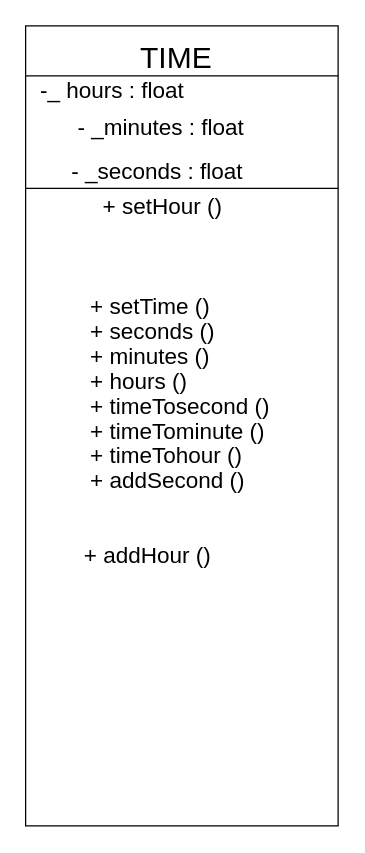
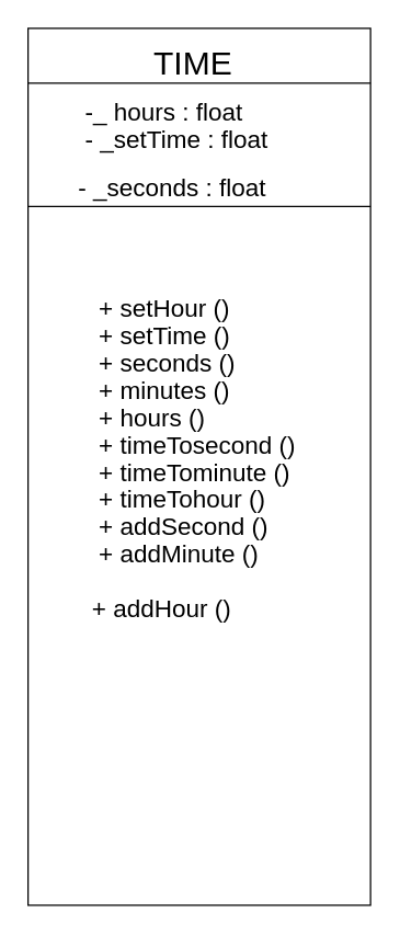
  <mxCell id="0" />
  <mxCell id="1" parent="0" />
  <mxCell id="2" value="" style="rounded=0;whiteSpace=wrap;html=1;" vertex="1" parent="1"><mxGeometry x="20" y="20" width="250" height="640" as="geometry" /></mxCell>
  <mxCell id="3" value="&lt;font style=&quot;font-size: 24px&quot;&gt;TIME&lt;/font&gt;" style="text;html=1;resizable=0;points=[];autosize=1;align=left;verticalAlign=top;spacingTop=-4;" vertex="1" parent="1"><mxGeometry x="110" y="29" width="70" height="20" as="geometry" /></mxCell>
- <mxCell id="4" value="&lt;font style=&quot;font-size: 18px&quot;&gt;-_ hours : float&lt;/font&gt;" style="text;html=1;resizable=0;points=[];autosize=1;align=left;verticalAlign=top;spacingTop=-4;" vertex="1" parent="1"><mxGeometry x="30" y="59" width="130" height="20" as="geometry" /></mxCell>
- <mxCell id="5" value="&lt;font style=&quot;font-size: 18px&quot;&gt;- _minutes : float&lt;/font&gt;" style="text;html=1;resizable=0;points=[];autosize=1;align=left;verticalAlign=top;spacingTop=-4;" vertex="1" parent="1"><mxGeometry x="60" y="89" width="150" height="20" as="geometry" /></mxCell>
+ <mxCell id="4" value="&lt;font style=&quot;font-size: 18px&quot;&gt;-_ hours : float&lt;/font&gt;" style="text;html=1;resizable=0;points=[];autosize=1;align=left;verticalAlign=top;spacingTop=-4;" vertex="1" parent="1"><mxGeometry x="60" y="69" width="130" height="20" as="geometry" /></mxCell>
+ <mxCell id="5" value="&lt;font style=&quot;font-size: 18px&quot;&gt;- _setTime : float&lt;/font&gt;" style="text;html=1;resizable=0;points=[];autosize=1;align=left;verticalAlign=top;spacingTop=-4;" vertex="1" parent="1"><mxGeometry x="60" y="89" width="150" height="20" as="geometry" /></mxCell>
  <mxCell id="6" value="&lt;font style=&quot;font-size: 18px&quot;&gt;- _seconds : float&lt;/font&gt;" style="text;html=1;resizable=0;points=[];autosize=1;align=left;verticalAlign=top;spacingTop=-4;" vertex="1" parent="1"><mxGeometry x="55" y="124" width="150" height="20" as="geometry" /></mxCell>
  <mxCell id="7" value="" style="endArrow=none;html=1;" edge="1" parent="1"><mxGeometry width="50" height="50" relative="1" as="geometry"><mxPoint x="20" y="60" as="sourcePoint" /><mxPoint x="270" y="60" as="targetPoint" /></mxGeometry></mxCell>
  <mxCell id="8" value="" style="endArrow=none;html=1;" edge="1" parent="1"><mxGeometry width="50" height="50" relative="1" as="geometry"><mxPoint x="20" y="150" as="sourcePoint" /><mxPoint x="270" y="150" as="targetPoint" /></mxGeometry></mxCell>
- <mxCell id="9" value="&lt;font style=&quot;font-size: 18px&quot;&gt;+ setHour ()&lt;/font&gt;" style="text;html=1;resizable=0;points=[];autosize=1;align=left;verticalAlign=top;spacingTop=-4;" vertex="1" parent="1"><mxGeometry x="80" y="152" width="110" height="20" as="geometry" /></mxCell>
+ <mxCell id="9" value="&lt;font style=&quot;font-size: 18px&quot;&gt;+ setHour ()&lt;/font&gt;" style="text;html=1;resizable=0;points=[];autosize=1;align=left;verticalAlign=top;spacingTop=-4;" vertex="1" parent="1"><mxGeometry x="70" y="212" width="110" height="20" as="geometry" /></mxCell>
  <mxCell id="10" value="&lt;font style=&quot;font-size: 18px&quot;&gt;+ setTime ()&lt;/font&gt;" style="text;html=1;resizable=0;points=[];autosize=1;align=left;verticalAlign=top;spacingTop=-4;" vertex="1" parent="1"><mxGeometry x="70" y="232" width="110" height="20" as="geometry" /></mxCell>
  <mxCell id="11" value="&lt;font style=&quot;font-size: 18px&quot;&gt;+ seconds ()&lt;/font&gt;" style="text;html=1;resizable=0;points=[];autosize=1;align=left;verticalAlign=top;spacingTop=-4;" vertex="1" parent="1"><mxGeometry x="70" y="252" width="120" height="20" as="geometry" /></mxCell>
  <mxCell id="12" value="&lt;font style=&quot;font-size: 18px&quot;&gt;+ minutes ()&lt;/font&gt;" style="text;html=1;resizable=0;points=[];autosize=1;align=left;verticalAlign=top;spacingTop=-4;" vertex="1" parent="1"><mxGeometry x="70" y="272" width="110" height="20" as="geometry" /></mxCell>
  <mxCell id="13" value="&lt;font style=&quot;font-size: 18px&quot;&gt;+ hours ()&lt;/font&gt;" style="text;html=1;resizable=0;points=[];autosize=1;align=left;verticalAlign=top;spacingTop=-4;" vertex="1" parent="1"><mxGeometry x="70" y="292" width="90" height="20" as="geometry" /></mxCell>
  <mxCell id="14" value="&lt;font style=&quot;font-size: 18px&quot;&gt;+ timeTosecond ()&lt;/font&gt;" style="text;html=1;resizable=0;points=[];autosize=1;align=left;verticalAlign=top;spacingTop=-4;" vertex="1" parent="1"><mxGeometry x="70" y="312" width="160" height="20" as="geometry" /></mxCell>
  <mxCell id="15" value="&lt;font style=&quot;font-size: 18px&quot;&gt;+ timeTominute ()&lt;/font&gt;" style="text;html=1;resizable=0;points=[];autosize=1;align=left;verticalAlign=top;spacingTop=-4;" vertex="1" parent="1"><mxGeometry x="70" y="332" width="160" height="20" as="geometry" /></mxCell>
  <mxCell id="16" value="&lt;font style=&quot;font-size: 18px&quot;&gt;+ timeTohour ()&lt;/font&gt;" style="text;html=1;resizable=0;points=[];autosize=1;align=left;verticalAlign=top;spacingTop=-4;" vertex="1" parent="1"><mxGeometry x="70" y="351" width="140" height="20" as="geometry" /></mxCell>
  <mxCell id="17" value="&lt;font style=&quot;font-size: 18px&quot;&gt;+ addSecond ()&lt;/font&gt;" style="text;html=1;resizable=0;points=[];autosize=1;align=left;verticalAlign=top;spacingTop=-4;" vertex="1" parent="1"><mxGeometry x="70" y="371" width="140" height="20" as="geometry" /></mxCell>
+ <mxCell id="18" value="&lt;font style=&quot;font-size: 18px&quot;&gt;+ addMinute ()&lt;/font&gt;" style="text;html=1;resizable=0;points=[];autosize=1;align=left;verticalAlign=top;spacingTop=-4;" vertex="1" parent="1"><mxGeometry x="70" y="391" width="130" height="20" as="geometry" /></mxCell>
  <mxCell id="19" value="&lt;font style=&quot;font-size: 18px&quot;&gt;+ addHour ()&lt;/font&gt;" style="text;html=1;resizable=0;points=[];autosize=1;align=left;verticalAlign=top;spacingTop=-4;" vertex="1" parent="1"><mxGeometry x="65" y="431" width="120" height="20" as="geometry" /></mxCell>
